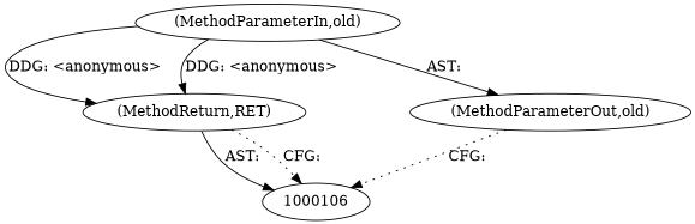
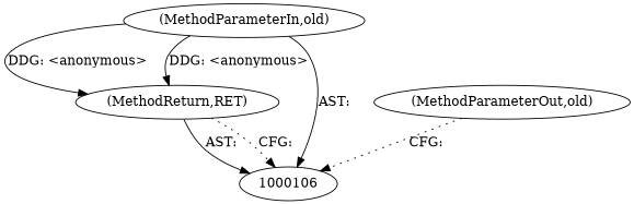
  digraph {
    edge [style=solid]
    n1 [label="(MethodParameterIn,old)"]
    n2 [label="(MethodReturn,RET)"]
    1000106
    n4 [label="(MethodParameterOut,old)"]
    n1 -> n2 [label="DDG: <anonymous>"]
    n1 -> n2 [label="DDG: <anonymous>"]
-   n1 -> n4 [label="AST: "]
+   n1 -> 1000106 [label="AST: "]
    n2 -> 1000106 [label="AST: "]
    n2 -> 1000106 [label="CFG: " style=dotted]
    n4 -> 1000106 [label="CFG: " style=dotted]
  }
